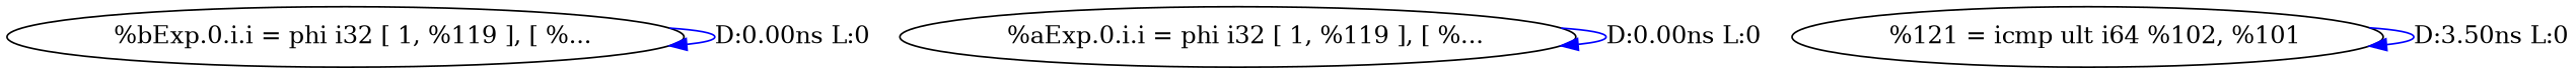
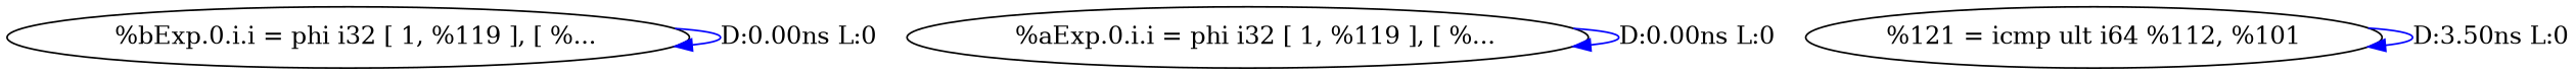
  digraph {
    edge [color=blue]
    n1 [label="  %bExp.0.i.i = phi i32 [ 1, %119 ], [ %..."]
    n2 [label="  %aExp.0.i.i = phi i32 [ 1, %119 ], [ %..."]
-   n3 [label="  %121 = icmp ult i64 %102, %101"]
+   n3 [label="%121 = icmp ult i64 %112, %101"]
    n1 -> n1 [label="D:0.00ns L:0"]
    n2 -> n2 [label="D:0.00ns L:0"]
    n3 -> n3 [label="D:3.50ns L:0"]
  }
